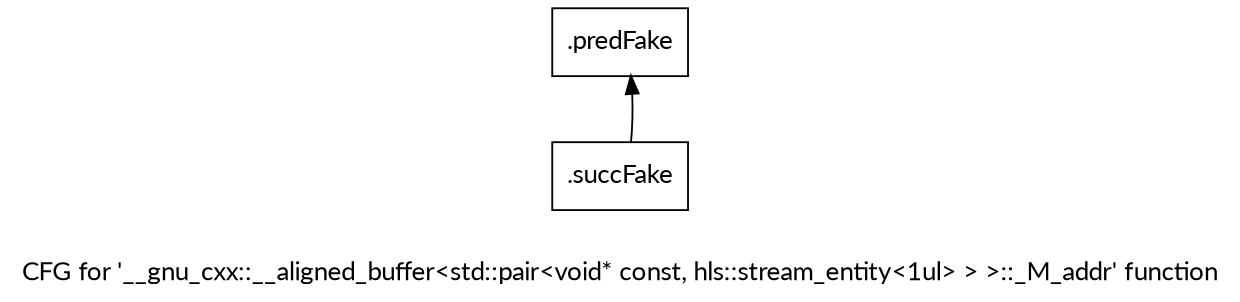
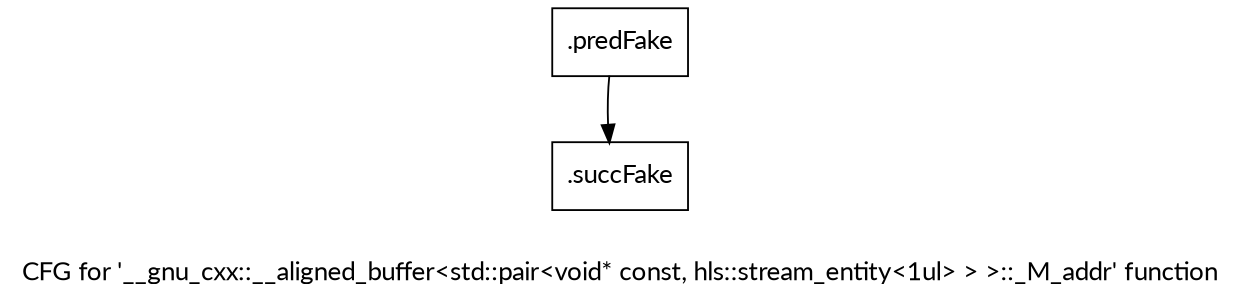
  digraph {
    label="CFG for '__gnu_cxx::__aligned_buffer\<std::pair\<void* const, hls::stream_entity\<1ul\> \> \>::_M_addr' function"
    fontname=Lato
    node [shape=record fontname=Lato]
    n1 [label="{.predFake}"]
    n2 [filename="/home/akhilkushe/Xilinx/Vitis_HLS/2021.2/tps/lnx64/gcc-6.2.0/lib/gcc/x86_64-pc-linux-gnu/6.2.0/../../../../include/c++/6.2.0/ext/aligned_buffer.h" label="{.succFake}" linenumber=99]
-   n2 -> n1 [execusionnum=25 filename="/home/akhilkushe/Xilinx/Vitis_HLS/2021.2/tps/lnx64/gcc-6.2.0/lib/gcc/x86_64-pc-linux-gnu/6.2.0/../../../../include/c++/6.2.0/ext/aligned_buffer.h" fontname=Lato]
+   n1 -> n2 [execusionnum=25 filename="/home/akhilkushe/Xilinx/Vitis_HLS/2021.2/tps/lnx64/gcc-6.2.0/lib/gcc/x86_64-pc-linux-gnu/6.2.0/../../../../include/c++/6.2.0/ext/aligned_buffer.h" fontname=Lato]
  }
